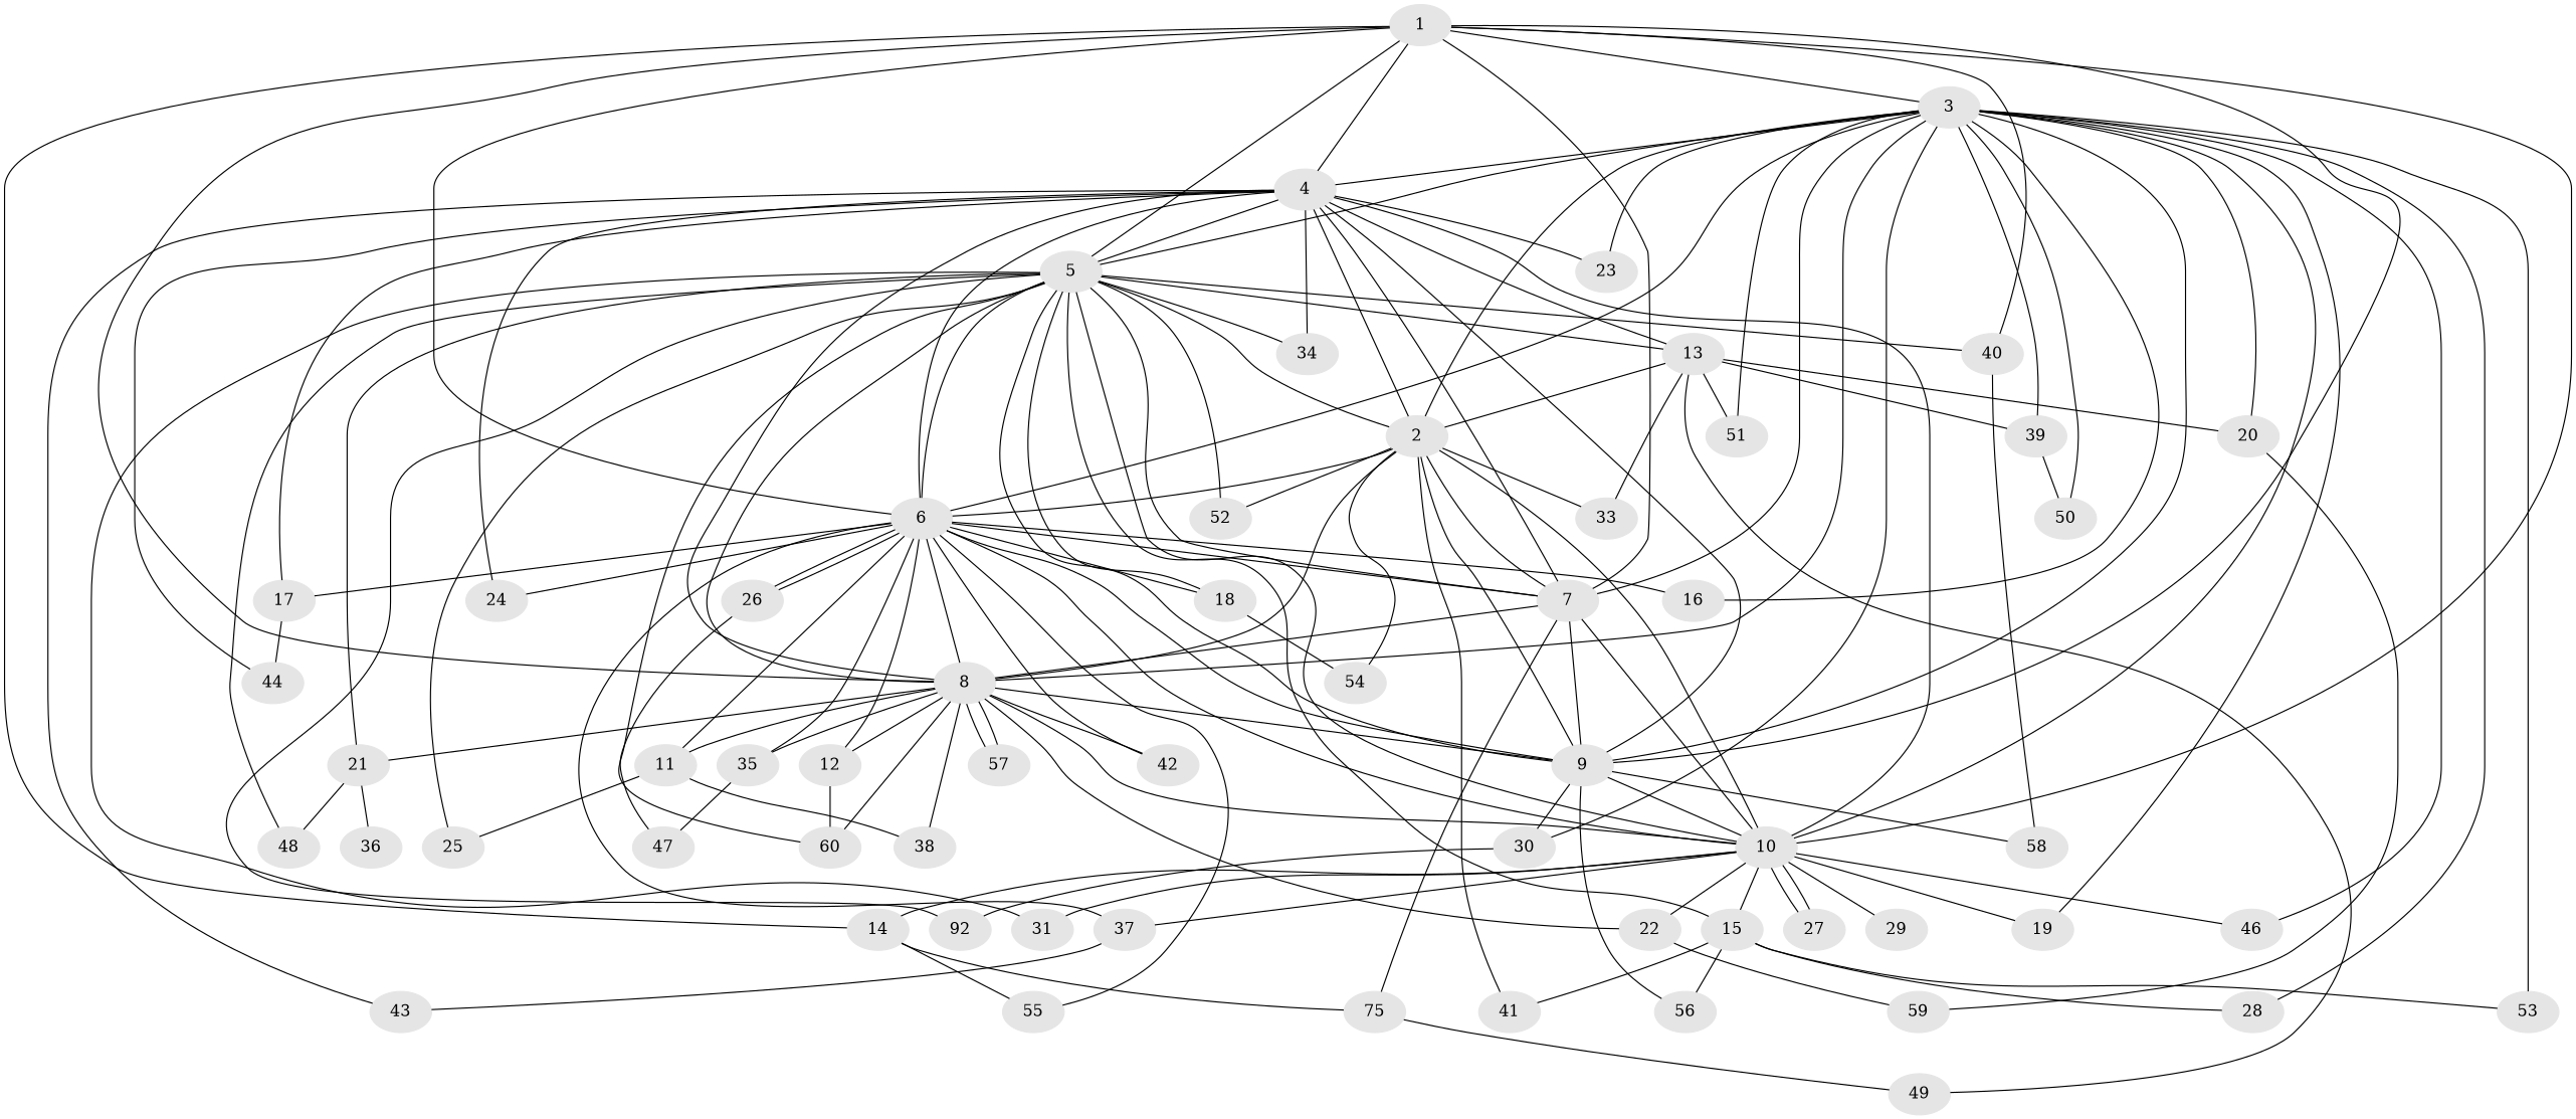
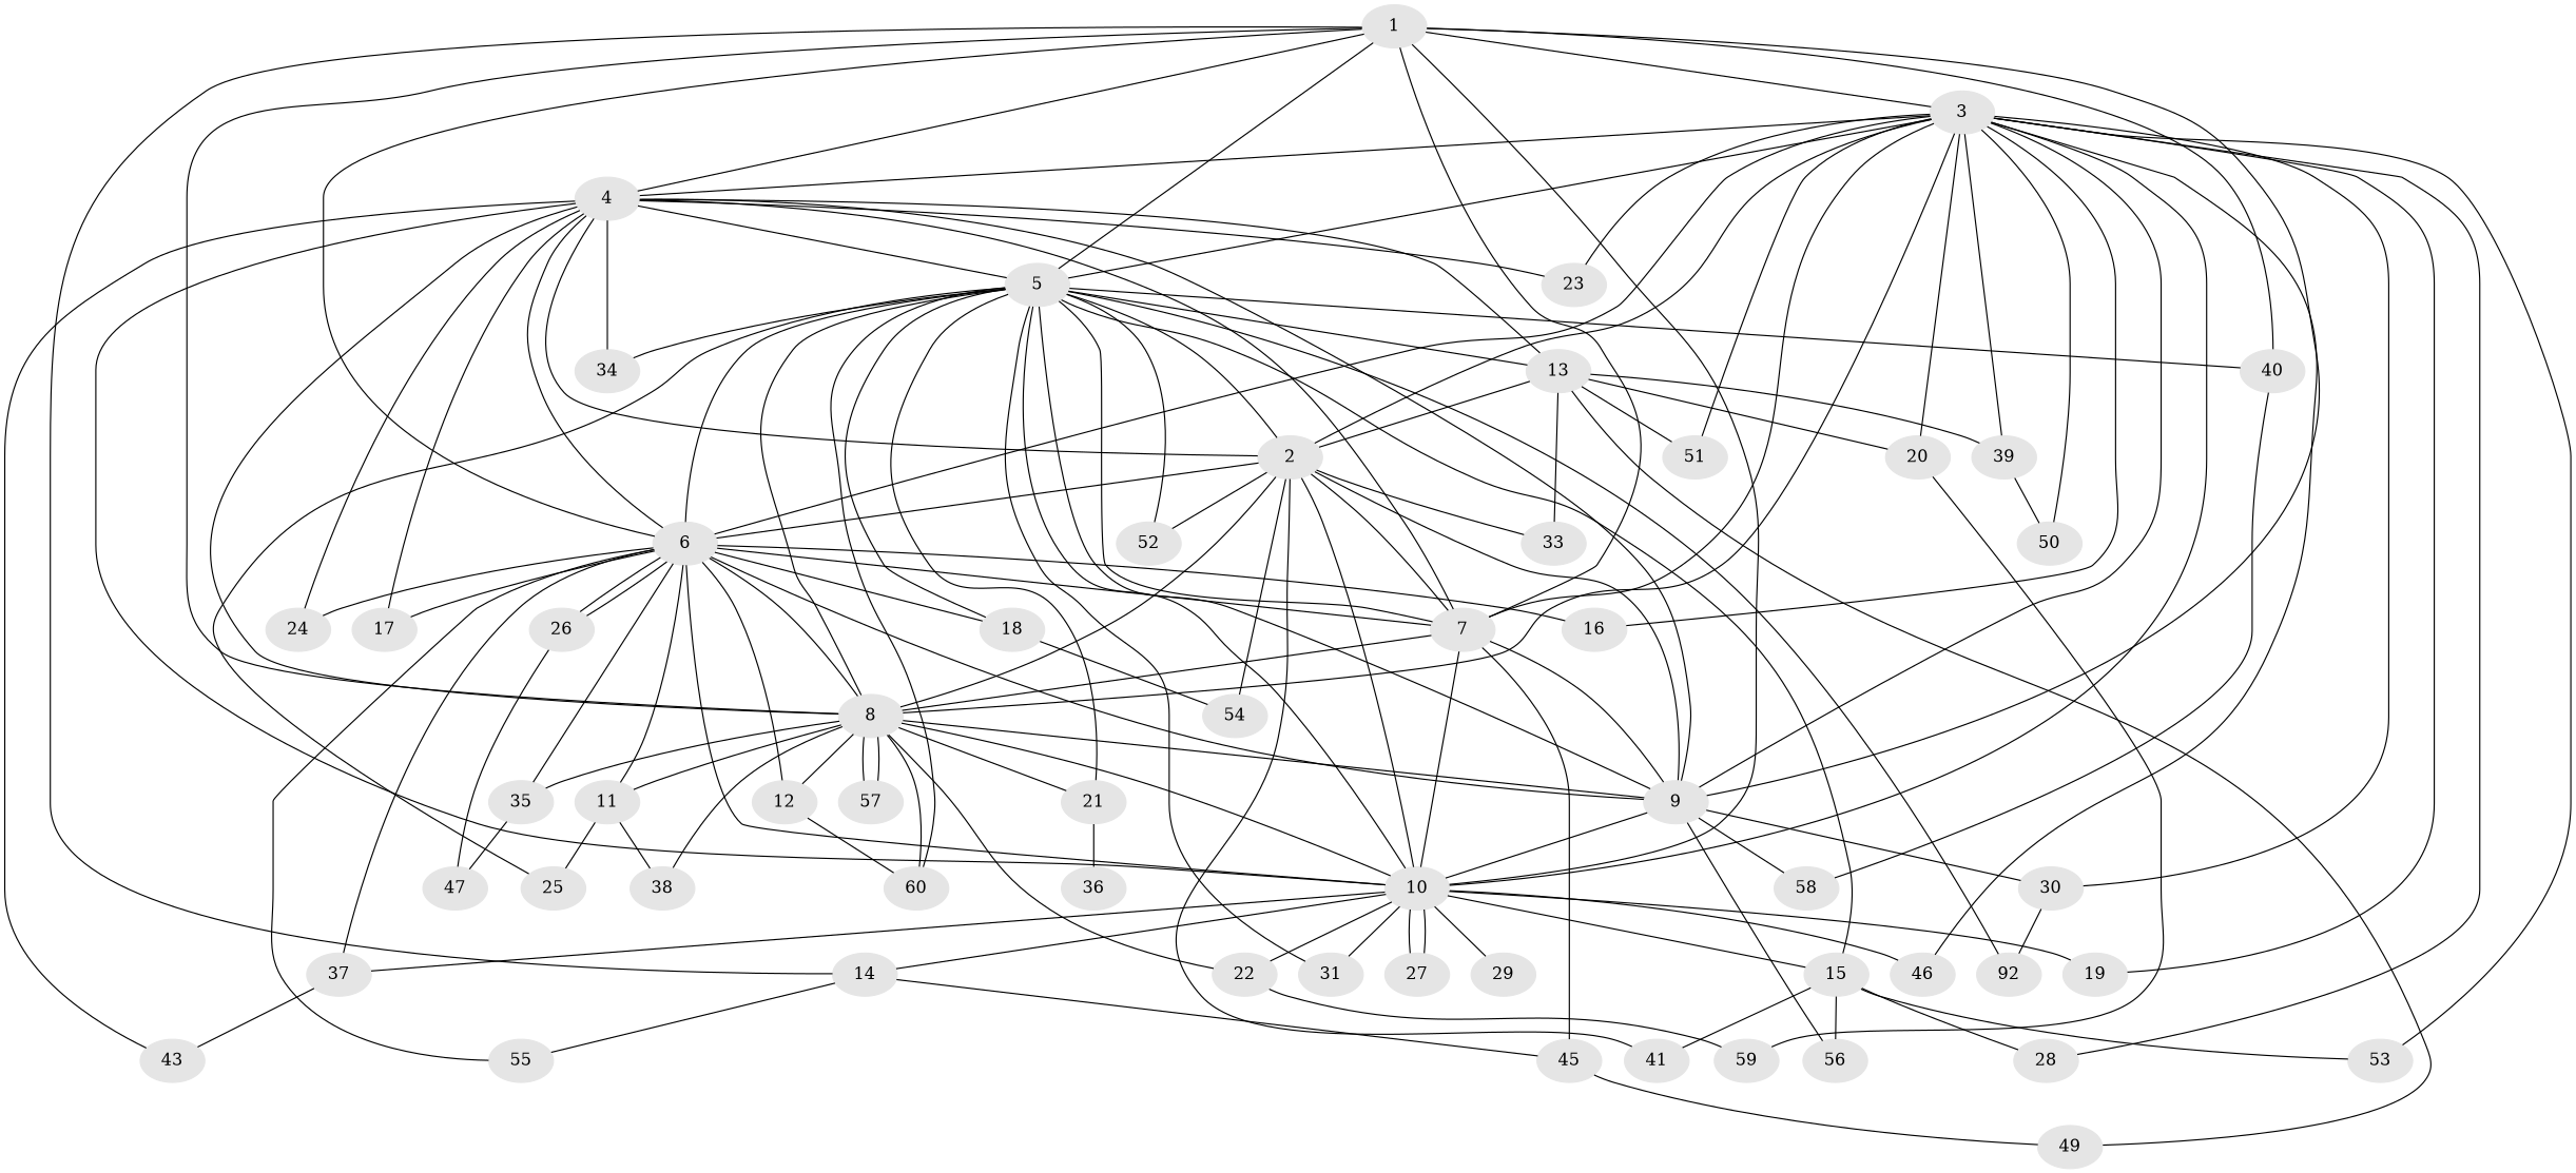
  graph {
    node [color=gray90 style=filled]
    1
    3
    4
    5
    6
    7
    8
    9
    10
    14
    40
    2
    33
    41
    52
    54
    16
    19
    20
    23
    28
    30
    39
    46
    50
    51
    53
    13
    17
    24
    34
    43
-   44
    15
    18
    21
    25
    31
    n39 [label=92]
-   48
    60
    11
    12
    26
    35
    37
-   42
    55
-   45 [label=75]
+   45
    22
    38
    57
    56
    58
    29
    27
    59
    49
    36
    47
    1 -- 3
    1 -- 4
    1 -- 5
    1 -- 6
    1 -- 7
    1 -- 8
    1 -- 9
    1 -- 10
    1 -- 14
    1 -- 40
    3 -- 4
    3 -- 5
    3 -- 6
    3 -- 7
    3 -- 8
    3 -- 9
    3 -- 10
    3 -- 16
    3 -- 19
    3 -- 20
    3 -- 23
    3 -- 28
    3 -- 30
    3 -- 39
    3 -- 46
    3 -- 50
    3 -- 51
    3 -- 53
    4 -- 5
    4 -- 6
    4 -- 7
    4 -- 8
    4 -- 9
    4 -- 10
    4 -- 23
    4 -- 13
    4 -- 17
    4 -- 24
    4 -- 34
    4 -- 43
-   4 -- 44
    5 -- 6
    5 -- 7
    5 -- 8
    5 -- 9
    5 -- 10
    5 -- 40
    5 -- 52
    5 -- 13
    5 -- 34
    5 -- 15
    5 -- 18
    5 -- 21
    5 -- 25
    5 -- 31
    5 -- n39
-   5 -- 48
    5 -- 60
    6 -- 7
    6 -- 8
    6 -- 9
    6 -- 10
    6 -- 16
    6 -- 17
    6 -- 24
    6 -- 18
    6 -- 11
    6 -- 12
    6 -- 26
    6 -- 26
    6 -- 35
    6 -- 37
-   6 -- 42
    6 -- 55
    7 -- 8
    7 -- 9
    7 -- 10
    7 -- 45
    8 -- 9
    8 -- 10
    8 -- 21
    8 -- 60
    8 -- 11
    8 -- 12
    8 -- 35
-   8 -- 42
    8 -- 22
    8 -- 38
    8 -- 57
    8 -- 57
    9 -- 10
    9 -- 30
    9 -- 56
    9 -- 58
    10 -- 14
    10 -- 19
    10 -- 46
    10 -- 15
    10 -- 31
    10 -- 37
    10 -- 22
    10 -- 29
    10 -- 27
    10 -- 27
    14 -- 55
    14 -- 45
    40 -- 58
    2 -- 3
    2 -- 4
    2 -- 5
    2 -- 6
    2 -- 7
    2 -- 8
    2 -- 9
    2 -- 10
    2 -- 33
    2 -- 41
    2 -- 52
    2 -- 54
    20 -- 59
    30 -- n39
    39 -- 50
    13 -- 2
    13 -- 33
    13 -- 20
    13 -- 39
    13 -- 51
    13 -- 49
-   17 -- 44
    15 -- 41
    15 -- 28
    15 -- 53
    15 -- 56
    18 -- 54
-   21 -- 48
    21 -- 36
    11 -- 25
    11 -- 38
    12 -- 60
    26 -- 47
    35 -- 47
    37 -- 43
    45 -- 49
    22 -- 59
  }
